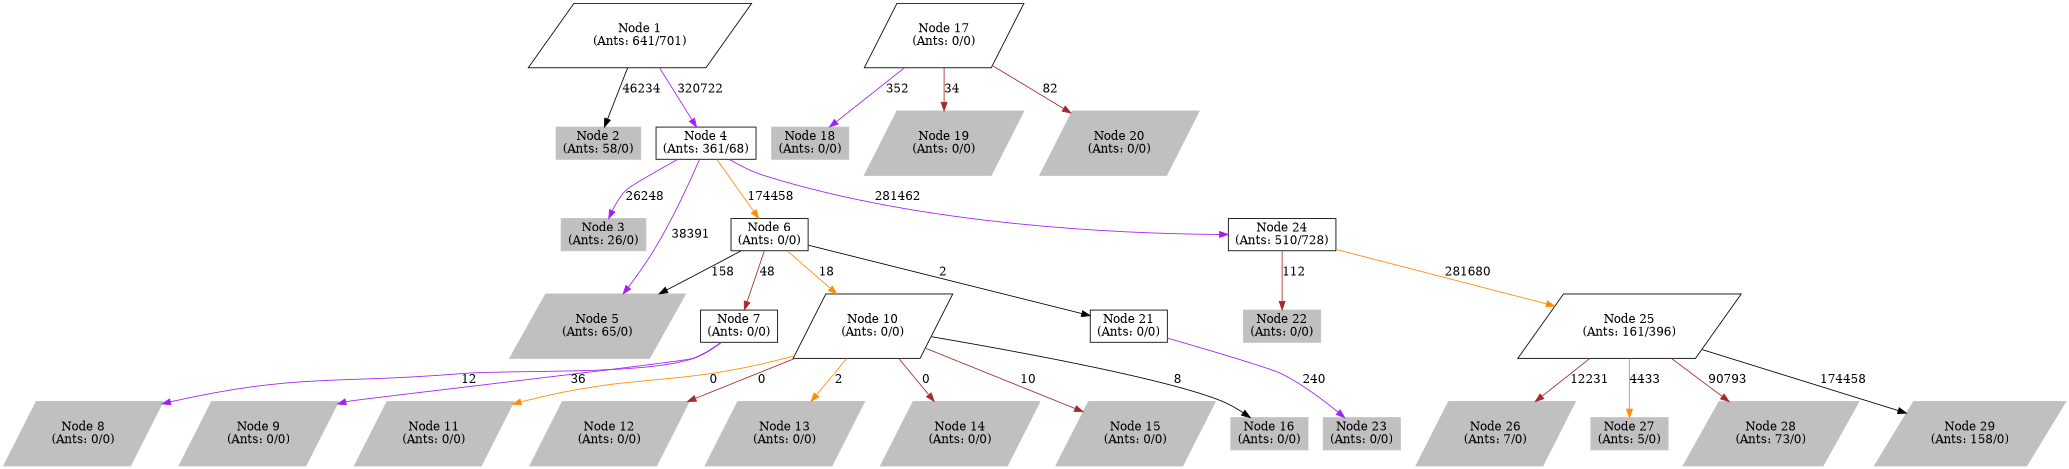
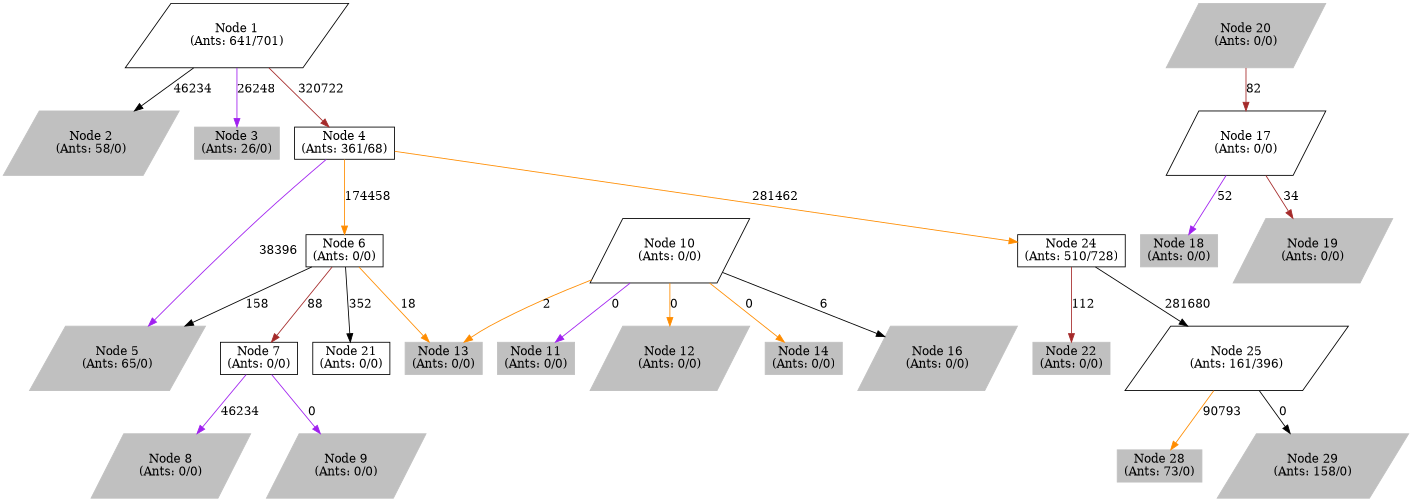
  digraph {
    node [color=gray shape=parallelogram style=filled]
    edge [color=brown]
-   "Node 2\n(Ants: 58/0)" [shape=box]
+   "Node 2\n(Ants: 58/0)"
    "Node 1\n(Ants: 641/701)" [color="" style=""]
    "Node 3\n(Ants: 26/0)" [shape=box]
    "Node 4\n(Ants: 361/68)" [shape=box color="" style=""]
    "Node 5\n(Ants: 65/0)"
    "Node 6\n(Ants: 0/0)" [shape=box color="" style=""]
    "Node 24\n(Ants: 510/728)" [shape=box color="" style=""]
    "Node 7\n(Ants: 0/0)" [shape=box color="" style=""]
    "Node 10\n(Ants: 0/0)" [color="" style=""]
    "Node 21\n(Ants: 0/0)" [shape=box color="" style=""]
    "Node 22\n(Ants: 0/0)" [shape=box]
    "Node 25\n(Ants: 161/396)" [color="" style=""]
    "Node 8\n(Ants: 0/0)"
    "Node 9\n(Ants: 0/0)"
-   "Node 11\n(Ants: 0/0)"
+   "Node 11\n(Ants: 0/0)" [shape=box]
    "Node 12\n(Ants: 0/0)"
-   "Node 13\n(Ants: 0/0)"
-   "Node 14\n(Ants: 0/0)"
-   "Node 15\n(Ants: 0/0)"
-   "Node 16\n(Ants: 0/0)" [shape=box]
+   "Node 13\n(Ants: 0/0)" [shape=box]
+   "Node 14\n(Ants: 0/0)" [shape=box]
+   "Node 16\n(Ants: 0/0)"
    "Node 17\n(Ants: 0/0)" [color="" style=""]
    "Node 18\n(Ants: 0/0)" [shape=box]
    "Node 19\n(Ants: 0/0)"
    "Node 20\n(Ants: 0/0)"
-   "Node 23\n(Ants: 0/0)" [shape=box]
-   "Node 26\n(Ants: 7/0)"
-   "Node 27\n(Ants: 5/0)" [shape=box]
-   "Node 28\n(Ants: 73/0)"
+   "Node 28\n(Ants: 73/0)" [shape=box]
    "Node 29\n(Ants: 158/0)"
    "Node 1\n(Ants: 641/701)" -> "Node 2\n(Ants: 58/0)" [color=black label=46234]
-   "Node 4\n(Ants: 361/68)" -> "Node 3\n(Ants: 26/0)" [color=purple label=26248]
-   "Node 1\n(Ants: 641/701)" -> "Node 4\n(Ants: 361/68)" [color=purple label=320722]
-   "Node 4\n(Ants: 361/68)" -> "Node 5\n(Ants: 65/0)" [color=purple label=38391]
+   "Node 1\n(Ants: 641/701)" -> "Node 3\n(Ants: 26/0)" [color=purple label=26248]
+   "Node 1\n(Ants: 641/701)" -> "Node 4\n(Ants: 361/68)" [label=320722]
+   "Node 4\n(Ants: 361/68)" -> "Node 5\n(Ants: 65/0)" [color=purple label=38396]
    "Node 4\n(Ants: 361/68)" -> "Node 6\n(Ants: 0/0)" [color=darkorange label=174458]
-   "Node 4\n(Ants: 361/68)" -> "Node 24\n(Ants: 510/728)" [color=purple label=281462]
+   "Node 4\n(Ants: 361/68)" -> "Node 24\n(Ants: 510/728)" [color=darkorange label=281462]
    "Node 6\n(Ants: 0/0)" -> "Node 5\n(Ants: 65/0)" [color=black label=158]
-   "Node 6\n(Ants: 0/0)" -> "Node 7\n(Ants: 0/0)" [label=48]
-   "Node 6\n(Ants: 0/0)" -> "Node 10\n(Ants: 0/0)" [color=darkorange label=18]
-   "Node 6\n(Ants: 0/0)" -> "Node 21\n(Ants: 0/0)" [color=black label=2]
+   "Node 6\n(Ants: 0/0)" -> "Node 7\n(Ants: 0/0)" [label=88]
+   "Node 6\n(Ants: 0/0)" -> "Node 13\n(Ants: 0/0)" [color=darkorange label=18]
+   "Node 6\n(Ants: 0/0)" -> "Node 21\n(Ants: 0/0)" [color=black label=352]
    "Node 24\n(Ants: 510/728)" -> "Node 22\n(Ants: 0/0)" [label=112]
-   "Node 24\n(Ants: 510/728)" -> "Node 25\n(Ants: 161/396)" [color=darkorange label=281680]
-   "Node 7\n(Ants: 0/0)" -> "Node 8\n(Ants: 0/0)" [color=purple label=12]
-   "Node 7\n(Ants: 0/0)" -> "Node 9\n(Ants: 0/0)" [color=purple label=36]
-   "Node 10\n(Ants: 0/0)" -> "Node 11\n(Ants: 0/0)" [color=darkorange label=0]
-   "Node 10\n(Ants: 0/0)" -> "Node 12\n(Ants: 0/0)" [label=0]
+   "Node 24\n(Ants: 510/728)" -> "Node 25\n(Ants: 161/396)" [color=black label=281680]
+   "Node 7\n(Ants: 0/0)" -> "Node 8\n(Ants: 0/0)" [color=purple label=46234]
+   "Node 7\n(Ants: 0/0)" -> "Node 9\n(Ants: 0/0)" [color=purple label=0]
+   "Node 10\n(Ants: 0/0)" -> "Node 11\n(Ants: 0/0)" [color=purple label=0]
+   "Node 10\n(Ants: 0/0)" -> "Node 12\n(Ants: 0/0)" [color=darkorange label=0]
    "Node 10\n(Ants: 0/0)" -> "Node 13\n(Ants: 0/0)" [color=darkorange label=2]
-   "Node 10\n(Ants: 0/0)" -> "Node 14\n(Ants: 0/0)" [label=0]
-   "Node 10\n(Ants: 0/0)" -> "Node 15\n(Ants: 0/0)" [label=10]
-   "Node 10\n(Ants: 0/0)" -> "Node 16\n(Ants: 0/0)" [color=black label=8]
-   "Node 21\n(Ants: 0/0)" -> "Node 23\n(Ants: 0/0)" [color=purple label=240]
-   "Node 25\n(Ants: 161/396)" -> "Node 26\n(Ants: 7/0)" [label=12231]
-   "Node 25\n(Ants: 161/396)" -> "Node 27\n(Ants: 5/0)" [color=darkorange label=4433]
-   "Node 25\n(Ants: 161/396)" -> "Node 28\n(Ants: 73/0)" [label=90793]
-   "Node 25\n(Ants: 161/396)" -> "Node 29\n(Ants: 158/0)" [color=black label=174458]
-   "Node 17\n(Ants: 0/0)" -> "Node 18\n(Ants: 0/0)" [color=purple label=352]
+   "Node 10\n(Ants: 0/0)" -> "Node 14\n(Ants: 0/0)" [color=darkorange label=0]
+   "Node 10\n(Ants: 0/0)" -> "Node 16\n(Ants: 0/0)" [color=black label=6]
+   "Node 25\n(Ants: 161/396)" -> "Node 28\n(Ants: 73/0)" [color=darkorange label=90793]
+   "Node 25\n(Ants: 161/396)" -> "Node 29\n(Ants: 158/0)" [color=black label=0]
+   "Node 17\n(Ants: 0/0)" -> "Node 18\n(Ants: 0/0)" [color=purple label=52]
    "Node 17\n(Ants: 0/0)" -> "Node 19\n(Ants: 0/0)" [label=34]
-   "Node 17\n(Ants: 0/0)" -> "Node 20\n(Ants: 0/0)" [label=82]
+   "Node 20\n(Ants: 0/0)" -> "Node 17\n(Ants: 0/0)" [label=82]
  }
